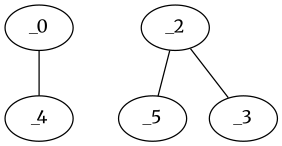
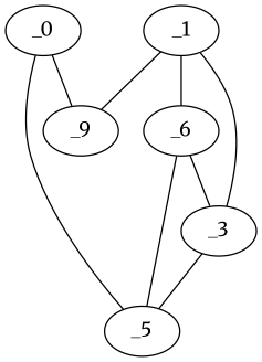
  graph {
    fontname=Merriweather
    node [fontname=Merriweather x=124]
    edge [fontname=Merriweather valence=1]
    _0 [x=41 y=39]
-   _4 [y=68]
+   _4 [y=68 label=_9]
    _5 [x=125 y=81]
-   _2 [y=50]
+   _1 [x=95 y=31]
+   _2 [y=50 label=_6]
    _3 [y=58]
    _0 -- _4 [valence=2]
+   _0 -- _5
+   _1 -- _4
+   _1 -- _2
+   _1 -- _3
    _2 -- _5
    _2 -- _3 [valence=2]
+   _3 -- _5
  }
